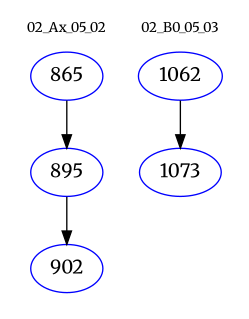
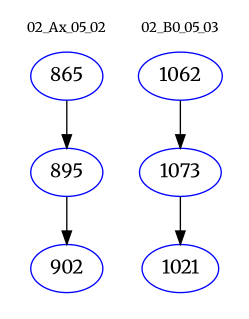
  digraph {
    fontname=Merriweather
    node [color=blue fontname=Merriweather]
    edge [color=black fontname=Merriweather]
    n1 [label=865]
    n2 [label=895]
    n3 [label=902]
    n4 [label=1062]
    n5 [label=1073]
+   n6 [label=1021]
    subgraph cluster_1 {
      color=white
      fontsize=10
      label="02_Ax_05_02"
      n1
      n2
      n3
    }
    subgraph cluster_2 {
      color=white
      fontsize=10
      label="02_B0_05_03"
      n4
      n5
+     n6
    }
    n1 -> n2
    n2 -> n3
    n4 -> n5
+   n5 -> n6
  }
